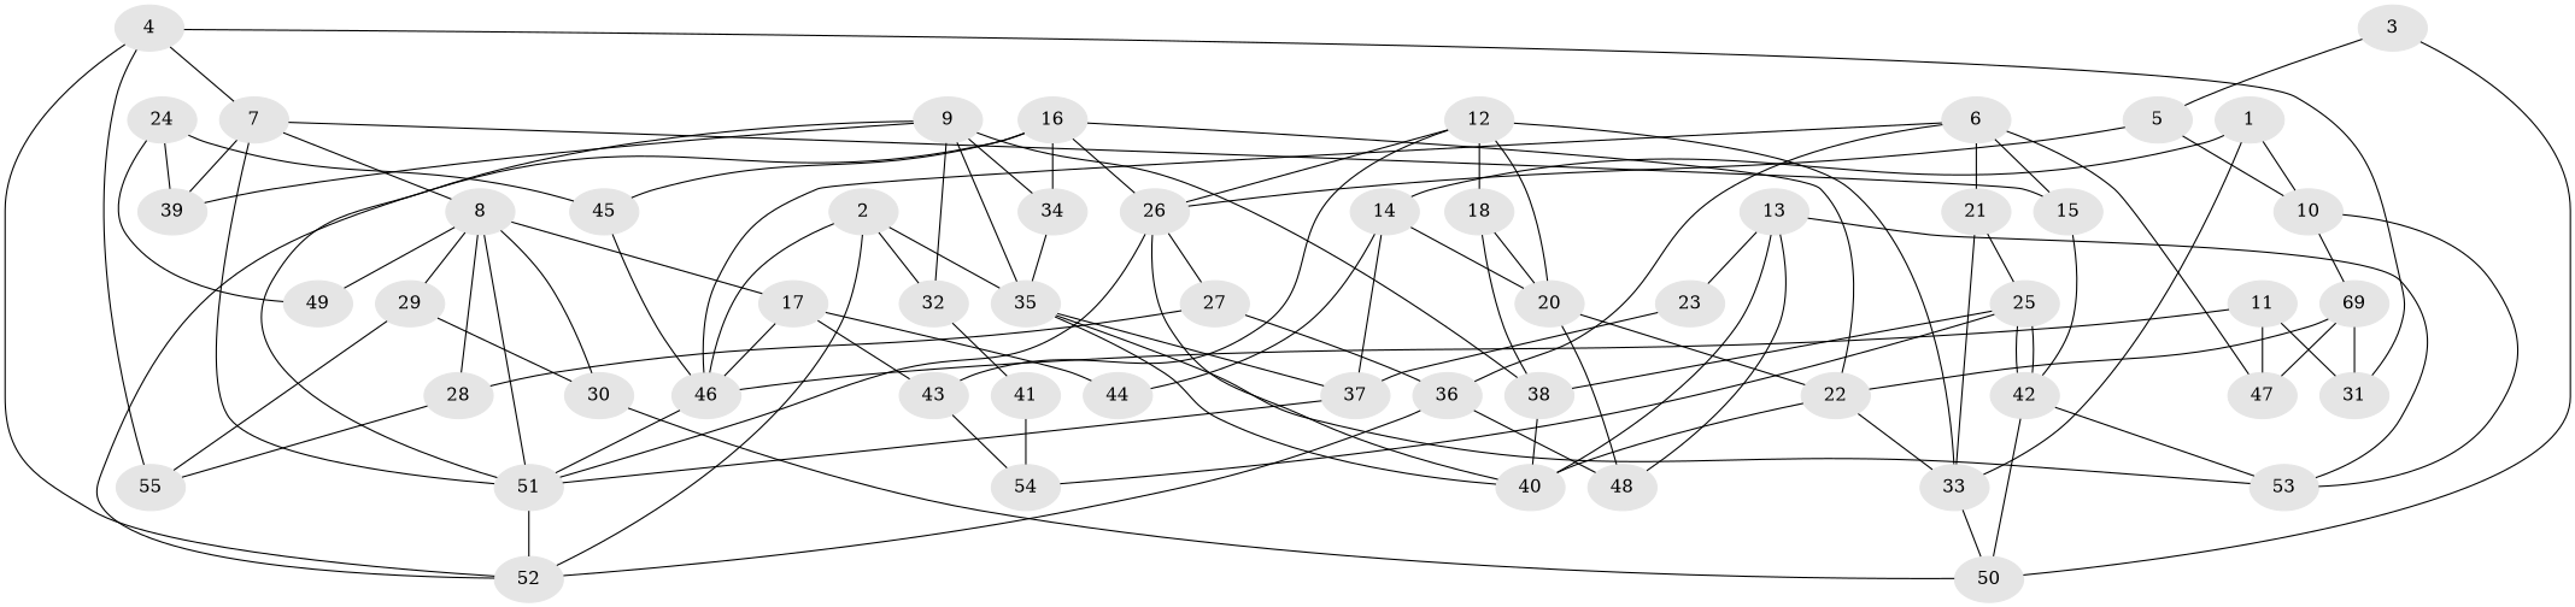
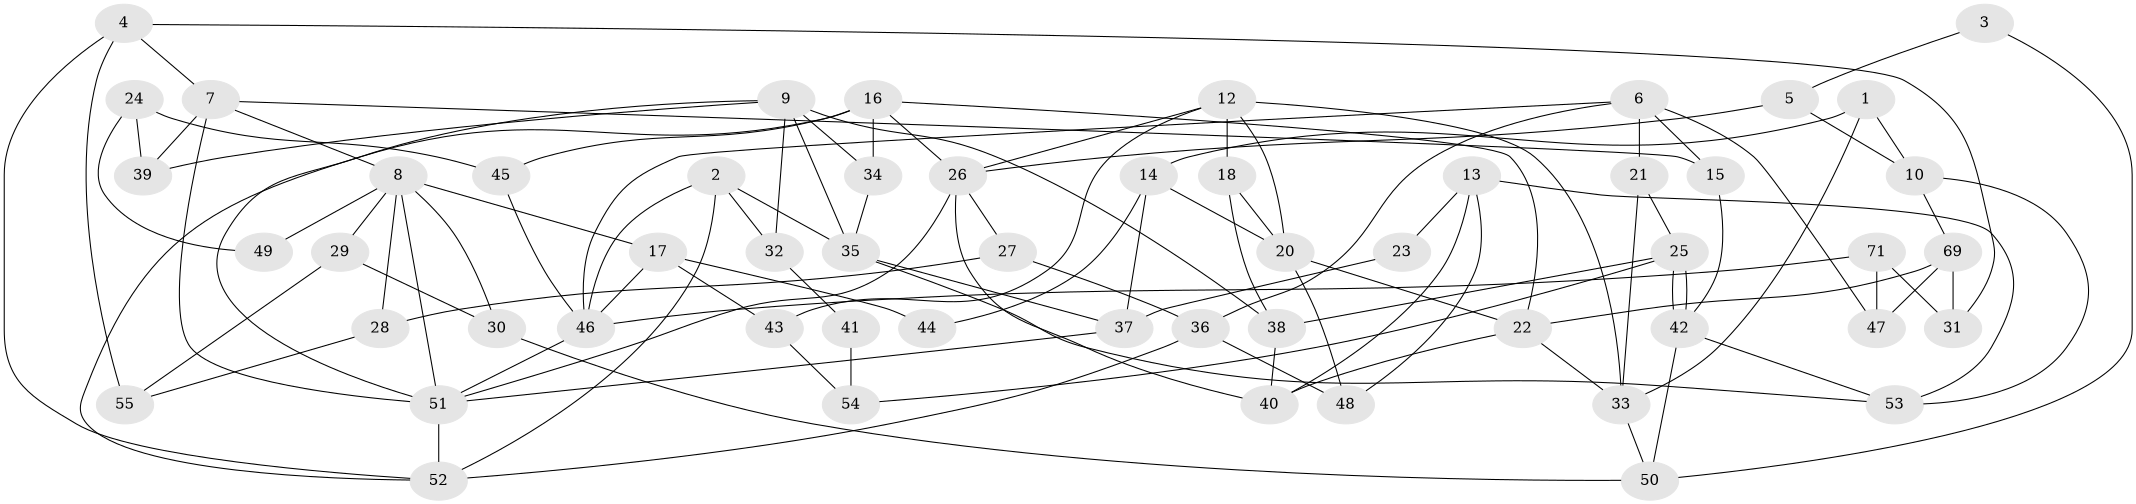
  graph {
    node [color=gray90 style=filled]
    1
    10
    14
    33
    n5 [label=69]
    53
    20
    37
    44
    50
    2
    32
    35
    46
    52
    41
    40
    51
    3
    5
    26
    4
    7
    31
    55
    15
    8
    39
    27
    6
    21
    36
    47
    42
    25
    48
    17
    28
    29
    30
    49
    38
    54
    43
    9
    34
    22
-   11
+   11 [label=71]
    45
    12
    18
    13
    23
    16
    24
    1 -- 10
    1 -- 14
    1 -- 33
    10 -- n5
    10 -- 53
    14 -- 20
    14 -- 37
    14 -- 44
    33 -- 50
    n5 -- 31
    n5 -- 47
    n5 -- 22
    20 -- 48
    20 -- 22
    37 -- 51
    2 -- 32
    2 -- 35
    2 -- 46
    2 -- 52
    32 -- 41
    35 -- 53
    35 -- 37
-   35 -- 40
    46 -- 51
    41 -- 54
    51 -- 52
    3 -- 50
    3 -- 5
    5 -- 10
    5 -- 26
    26 -- 40
    26 -- 51
    26 -- 27
    4 -- 52
    4 -- 7
    4 -- 31
    4 -- 55
    7 -- 51
    7 -- 15
    7 -- 8
    7 -- 39
    15 -- 42
    8 -- 51
    8 -- 17
    8 -- 28
    8 -- 29
    8 -- 30
    8 -- 49
    27 -- 36
    27 -- 28
    6 -- 46
    6 -- 15
    6 -- 21
    6 -- 36
    6 -- 47
    21 -- 33
    21 -- 25
    36 -- 52
    36 -- 48
    42 -- 53
    42 -- 50
    25 -- 42
    25 -- 42
    25 -- 38
    25 -- 54
    17 -- 44
    17 -- 46
    17 -- 43
    28 -- 55
    29 -- 55
    29 -- 30
    30 -- 50
    38 -- 40
    43 -- 54
    9 -- 32
    9 -- 35
    9 -- 51
    9 -- 39
    9 -- 38
    9 -- 34
    34 -- 35
    22 -- 33
    22 -- 40
    11 -- 46
    11 -- 31
    11 -- 47
    45 -- 46
    12 -- 33
    12 -- 20
    12 -- 26
    12 -- 43
    12 -- 18
    18 -- 20
    18 -- 38
    13 -- 53
    13 -- 40
    13 -- 48
    13 -- 23
    23 -- 37
    16 -- 52
    16 -- 26
    16 -- 34
    16 -- 22
    16 -- 45
    24 -- 39
    24 -- 49
    24 -- 45
  }
